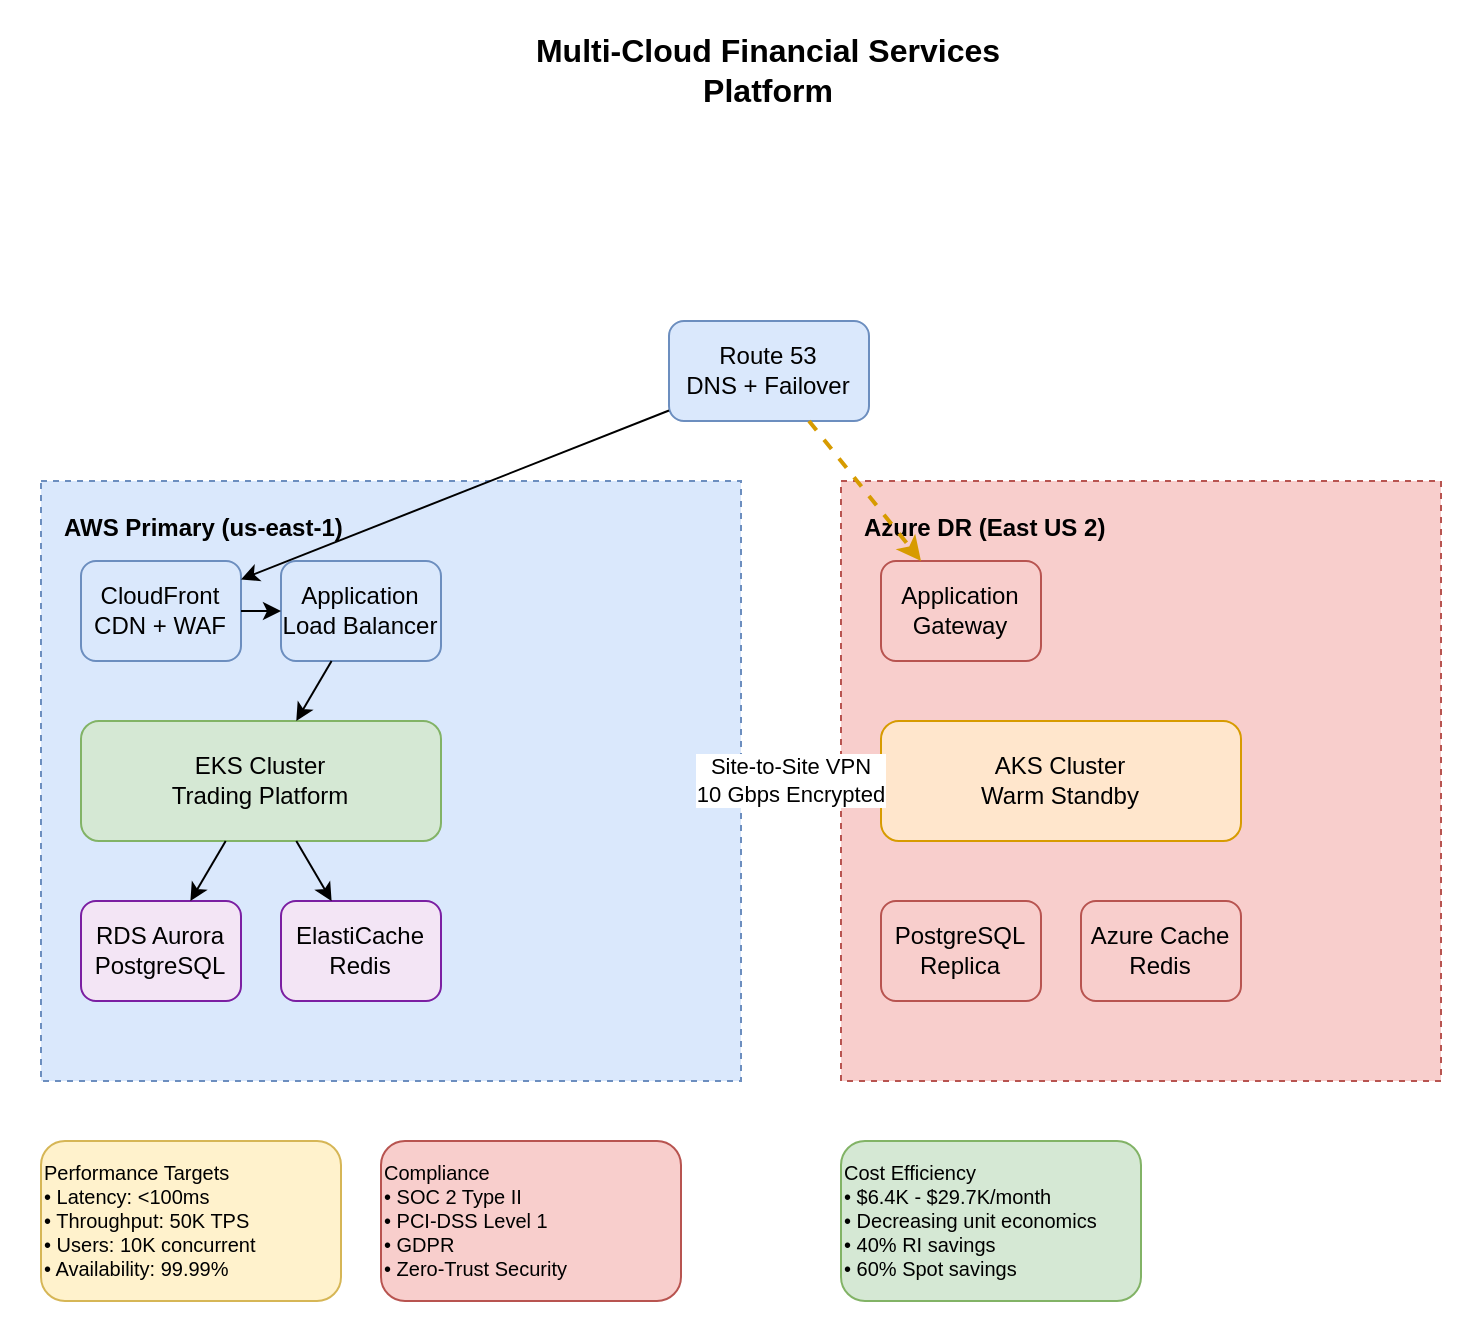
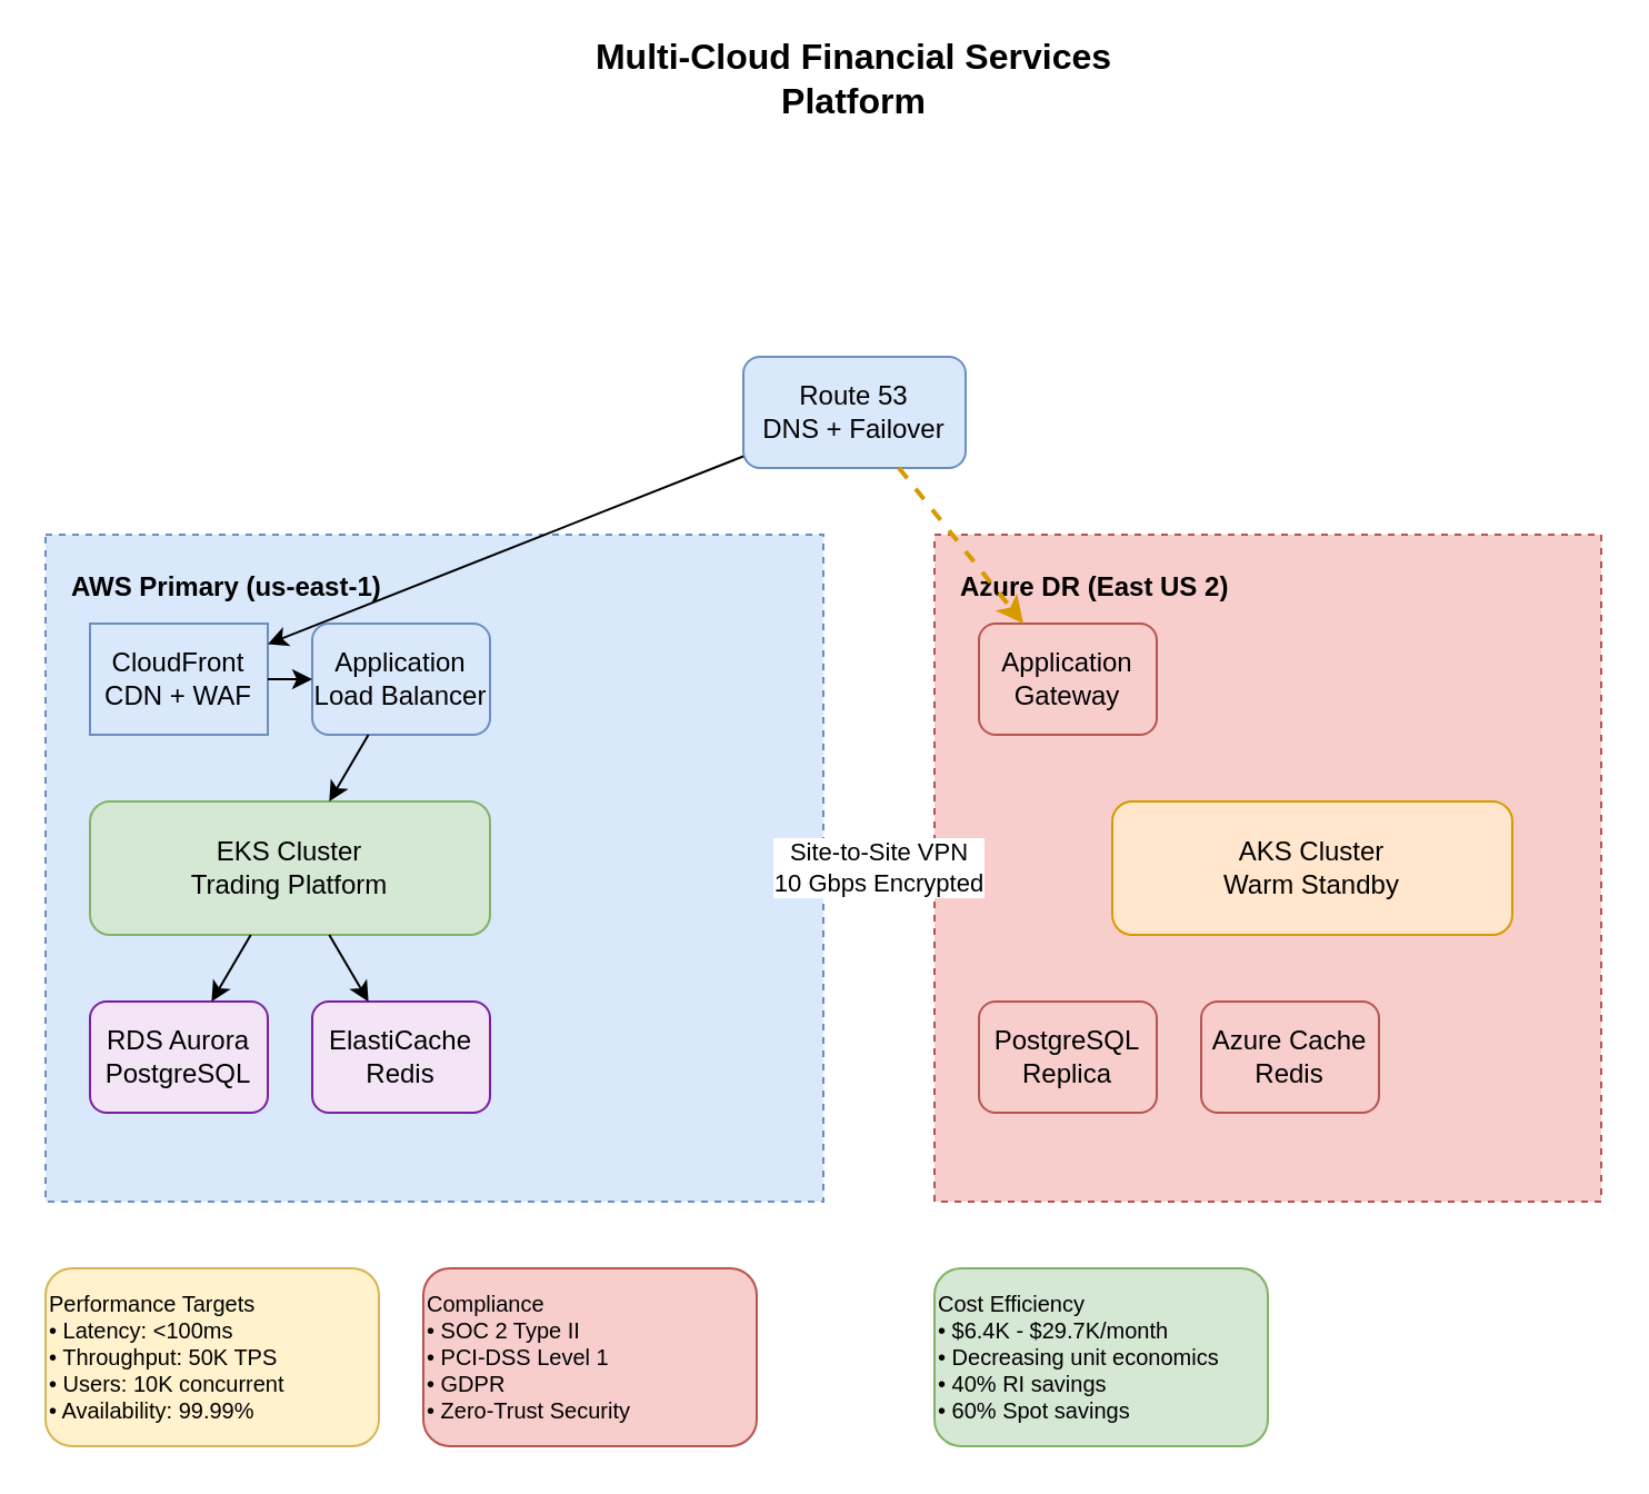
  <mxCell id="0" />
  <mxCell id="1" parent="0" />
  <mxCell id="2" value="Multi-Cloud Financial Services Platform" style="text;html=1;strokeColor=none;fillColor=none;align=center;verticalAlign=middle;whiteSpace=wrap;rounded=0;fontSize=16;fontStyle=1;" vertex="1" parent="1"><mxGeometry x="234" y="20" width="300" height="30" as="geometry" /></mxCell>
  <mxCell id="3" value="Route 53&#10;DNS + Failover" style="rounded=1;whiteSpace=wrap;html=1;fillColor=#dae8fc;strokeColor=#6c8ebf;" vertex="1" parent="1"><mxGeometry x="334" y="160" width="100" height="50" as="geometry" /></mxCell>
  <mxCell id="4" value="" style="fillColor=#dae8fc;strokeColor=#6c8ebf;dashed=1;verticalAlign=top;fontStyle=0;whiteSpace=wrap;html=1;" vertex="1" parent="1"><mxGeometry x="20" y="240" width="350" height="300" as="geometry" /></mxCell>
  <mxCell id="5" value="AWS Primary (us-east-1)" style="text;html=1;strokeColor=none;fillColor=none;align=left;verticalAlign=top;whiteSpace=wrap;rounded=0;fontSize=12;fontStyle=1;" vertex="1" parent="1"><mxGeometry x="30" y="250" width="150" height="20" as="geometry" /></mxCell>
- <mxCell id="6" value="CloudFront&#10;CDN + WAF" style="rounded=1;whiteSpace=wrap;html=1;fillColor=#dae8fc;strokeColor=#6c8ebf;" vertex="1" parent="1"><mxGeometry x="40" y="280" width="80" height="50" as="geometry" /></mxCell>
+ <mxCell id="6" value="CloudFront&#10;CDN + WAF" style="whiteSpace=wrap;html=1;fillColor=#dae8fc;strokeColor=#6c8ebf;rounded=0;" vertex="1" parent="1"><mxGeometry x="40" y="280" width="80" height="50" as="geometry" /></mxCell>
  <mxCell id="7" value="Application&#10;Load Balancer" style="rounded=1;whiteSpace=wrap;html=1;fillColor=#dae8fc;strokeColor=#6c8ebf;" vertex="1" parent="1"><mxGeometry x="140" y="280" width="80" height="50" as="geometry" /></mxCell>
  <mxCell id="8" value="EKS Cluster&#10;Trading Platform" style="rounded=1;whiteSpace=wrap;html=1;fillColor=#d5e8d4;strokeColor=#82b366;" vertex="1" parent="1"><mxGeometry x="40" y="360" width="180" height="60" as="geometry" /></mxCell>
  <mxCell id="9" value="RDS Aurora&#10;PostgreSQL" style="rounded=1;whiteSpace=wrap;html=1;fillColor=#f3e5f5;strokeColor=#7b1fa2;" vertex="1" parent="1"><mxGeometry x="40" y="450" width="80" height="50" as="geometry" /></mxCell>
  <mxCell id="10" value="ElastiCache&#10;Redis" style="rounded=1;whiteSpace=wrap;html=1;fillColor=#f3e5f5;strokeColor=#7b1fa2;" vertex="1" parent="1"><mxGeometry x="140" y="450" width="80" height="50" as="geometry" /></mxCell>
  <mxCell id="11" value="" style="fillColor=#f8cecc;strokeColor=#b85450;dashed=1;verticalAlign=top;fontStyle=0;whiteSpace=wrap;html=1;" vertex="1" parent="1"><mxGeometry x="420" y="240" width="300" height="300" as="geometry" /></mxCell>
  <mxCell id="12" value="Azure DR (East US 2)" style="text;html=1;strokeColor=none;fillColor=none;align=left;verticalAlign=top;whiteSpace=wrap;rounded=0;fontSize=12;fontStyle=1;" vertex="1" parent="1"><mxGeometry x="430" y="250" width="150" height="20" as="geometry" /></mxCell>
  <mxCell id="13" value="Application&#10;Gateway" style="rounded=1;whiteSpace=wrap;html=1;fillColor=#f8cecc;strokeColor=#b85450;" vertex="1" parent="1"><mxGeometry x="440" y="280" width="80" height="50" as="geometry" /></mxCell>
- <mxCell id="14" value="AKS Cluster&#10;Warm Standby" style="rounded=1;whiteSpace=wrap;html=1;fillColor=#ffe6cc;strokeColor=#d79b00;" vertex="1" parent="1"><mxGeometry x="440" y="360" width="180" height="60" as="geometry" /></mxCell>
+ <mxCell id="14" value="AKS Cluster&#10;Warm Standby" style="rounded=1;whiteSpace=wrap;html=1;fillColor=#ffe6cc;strokeColor=#d79b00;" vertex="1" parent="1"><mxGeometry x="500" y="360" width="180" height="60" as="geometry" /></mxCell>
  <mxCell id="15" value="PostgreSQL&#10;Replica" style="rounded=1;whiteSpace=wrap;html=1;fillColor=#f8cecc;strokeColor=#b85450;" vertex="1" parent="1"><mxGeometry x="440" y="450" width="80" height="50" as="geometry" /></mxCell>
  <mxCell id="16" value="Azure Cache&#10;Redis" style="rounded=1;whiteSpace=wrap;html=1;fillColor=#f8cecc;strokeColor=#b85450;" vertex="1" parent="1"><mxGeometry x="540" y="450" width="80" height="50" as="geometry" /></mxCell>
  <mxCell id="17" value="Site-to-Site VPN&#10;10 Gbps Encrypted" style="endArrow=classic;startArrow=classic;html=1;rounded=0;strokeColor=#d79b00;strokeWidth=3;dashed=1;" edge="1" parent="1"><mxGeometry width="50" height="50" relative="1" as="geometry"><mxPoint x="370" y="390" as="sourcePoint" /><mxPoint x="420" y="390" as="targetPoint" /></mxGeometry></mxCell>
  <mxCell id="18" value="" style="endArrow=classic;html=1;rounded=0;" edge="1" parent="1" source="3" target="6"><mxGeometry width="50" height="50" relative="1" as="geometry"><mxPoint x="334" y="200" as="sourcePoint" /><mxPoint x="120" y="280" as="targetPoint" /></mxGeometry></mxCell>
  <mxCell id="19" value="" style="endArrow=classic;html=1;rounded=0;" edge="1" parent="1" source="6" target="7"><mxGeometry width="50" height="50" relative="1" as="geometry"><mxPoint x="120" y="305" as="sourcePoint" /><mxPoint x="140" y="305" as="targetPoint" /></mxGeometry></mxCell>
  <mxCell id="20" value="" style="endArrow=classic;html=1;rounded=0;" edge="1" parent="1" source="7" target="8"><mxGeometry width="50" height="50" relative="1" as="geometry"><mxPoint x="180" y="330" as="sourcePoint" /><mxPoint x="130" y="360" as="targetPoint" /></mxGeometry></mxCell>
  <mxCell id="21" value="" style="endArrow=classic;html=1;rounded=0;" edge="1" parent="1" source="8" target="9"><mxGeometry width="50" height="50" relative="1" as="geometry"><mxPoint x="100" y="420" as="sourcePoint" /><mxPoint x="80" y="450" as="targetPoint" /></mxGeometry></mxCell>
  <mxCell id="22" value="" style="endArrow=classic;html=1;rounded=0;" edge="1" parent="1" source="8" target="10"><mxGeometry width="50" height="50" relative="1" as="geometry"><mxPoint x="150" y="420" as="sourcePoint" /><mxPoint x="170" y="450" as="targetPoint" /></mxGeometry></mxCell>
  <mxCell id="23" value="" style="endArrow=classic;html=1;rounded=0;strokeColor=#d79b00;strokeWidth=2;dashed=1;" edge="1" parent="1" source="3" target="13"><mxGeometry width="50" height="50" relative="1" as="geometry"><mxPoint x="434" y="200" as="sourcePoint" /><mxPoint x="480" y="280" as="targetPoint" /></mxGeometry></mxCell>
  <mxCell id="24" value="Performance Targets&#10;• Latency: &lt;100ms&#10;• Throughput: 50K TPS&#10;• Users: 10K concurrent&#10;• Availability: 99.99%" style="rounded=1;whiteSpace=wrap;html=1;fillColor=#fff2cc;strokeColor=#d6b656;fontSize=10;align=left;" vertex="1" parent="1"><mxGeometry x="20" y="570" width="150" height="80" as="geometry" /></mxCell>
  <mxCell id="25" value="Compliance&#10;• SOC 2 Type II&#10;• PCI-DSS Level 1&#10;• GDPR&#10;• Zero-Trust Security" style="rounded=1;whiteSpace=wrap;html=1;fillColor=#f8cecc;strokeColor=#b85450;fontSize=10;align=left;" vertex="1" parent="1"><mxGeometry x="190" y="570" width="150" height="80" as="geometry" /></mxCell>
  <mxCell id="26" value="Cost Efficiency&#10;• $6.4K - $29.7K/month&#10;• Decreasing unit economics&#10;• 40% RI savings&#10;• 60% Spot savings" style="rounded=1;whiteSpace=wrap;html=1;fillColor=#d5e8d4;strokeColor=#82b366;fontSize=10;align=left;" vertex="1" parent="1"><mxGeometry x="420" y="570" width="150" height="80" as="geometry" /></mxCell>
